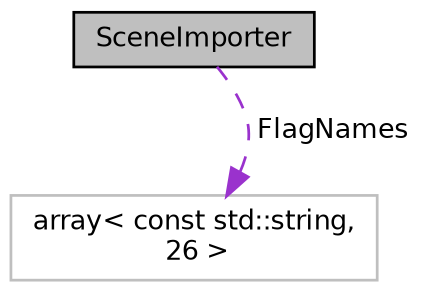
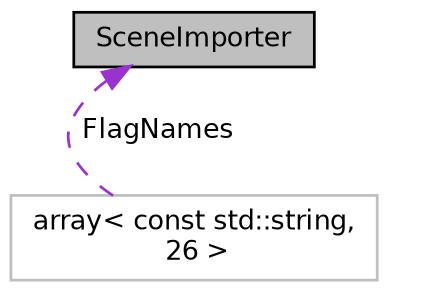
  digraph {
    node [fontname=Helvetica fontsize=10 shape=record style=filled]
    n1 [color=black fillcolor=grey75 fontcolor=black height=0.2 label=SceneImporter width=0.4]
    n2 [color=grey75 fillcolor=white height=0.2 label="array\< const std::string,\l 26 \>" width=0.4]
-   n2 -> n1 [color=darkorchid3 dir=back fontname=Helvetica fontsize=10 label=" FlagNames" labelfontname=Helvetica labelfontsize=10 style=dashed]
+   n1 -> n2 [color=darkorchid3 dir=back fontname=Helvetica fontsize=10 label=" FlagNames" labelfontname=Helvetica labelfontsize=10 style=dashed]
  }
